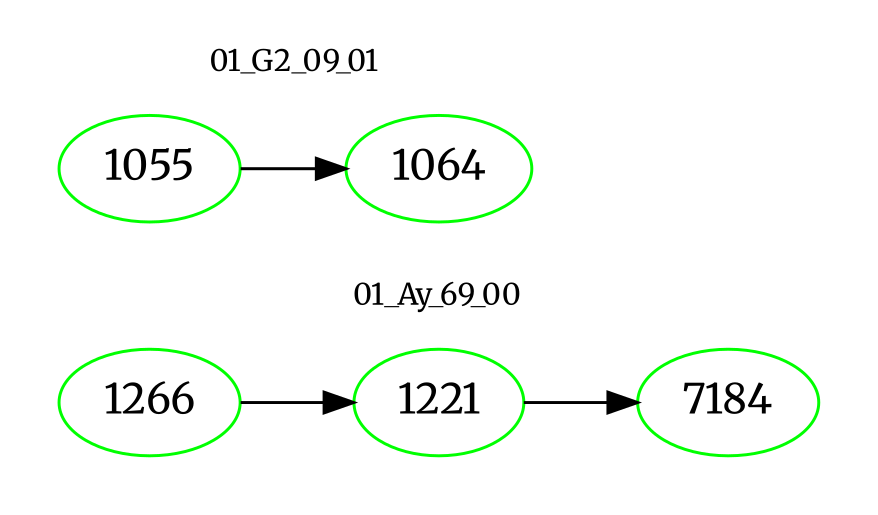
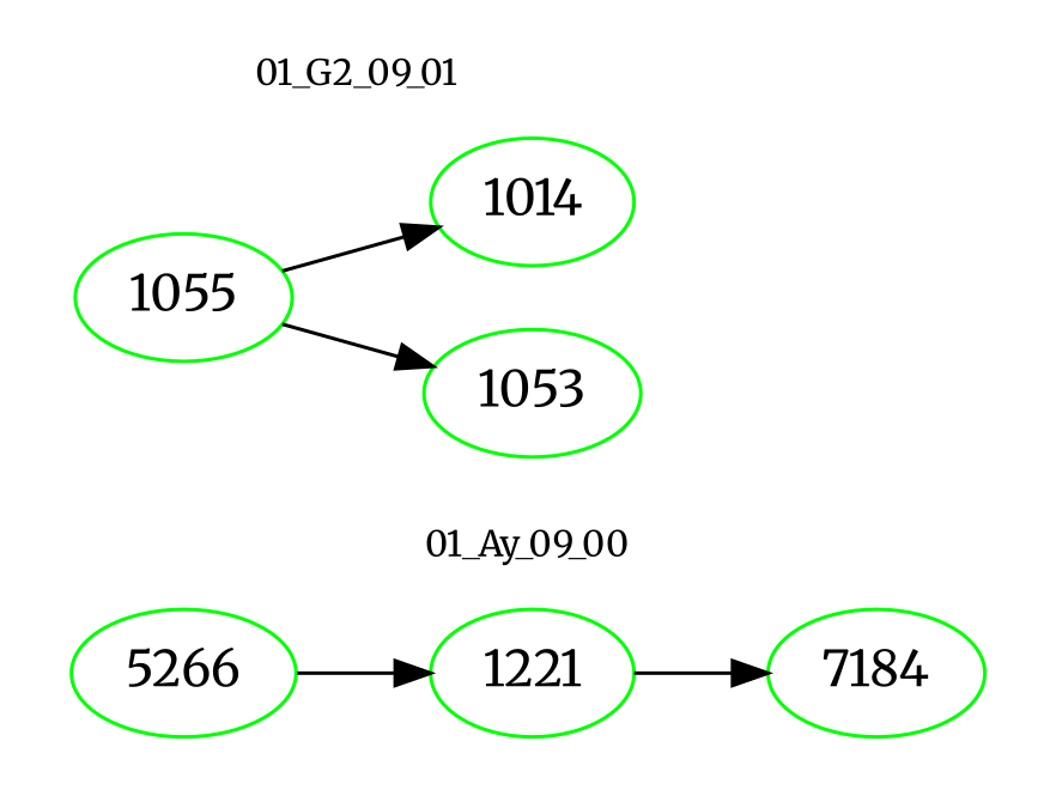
  digraph {
    fontname=Merriweather
    rankdir=LR
    node [color=green fontname=Merriweather]
    edge [color=black fontname=Merriweather]
    n1 [label=1221]
    n2 [label=7184]
-   n3 [label=1266]
+   n3 [label=5266]
    n4 [label=1055]
-   n6 [label=1064]
+   n5 [label=1053]
+   n6 [label=1014]
    subgraph cluster_1 {
      color=white
      fontsize=10
-     label="01_Ay_69_00"
+     label="01_Ay_09_00"
      n1
      n2
      n3
    }
    subgraph cluster_2 {
      color=white
      fontsize=10
      label="01_G2_09_01"
      n4
+     n5
      n6
    }
    n1 -> n2
    n3 -> n1
+   n4 -> n5
    n4 -> n6
  }
